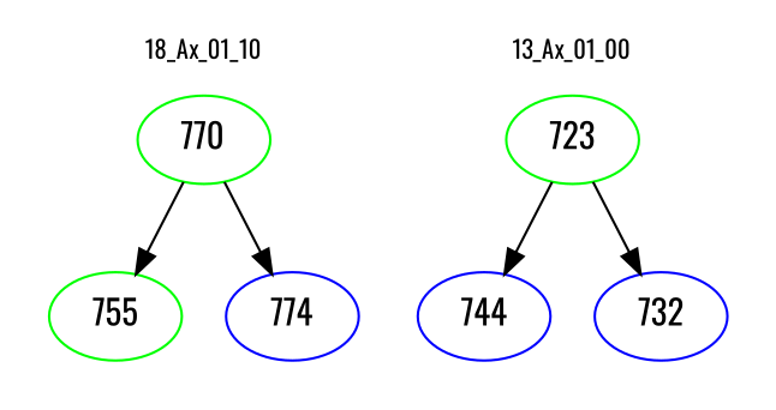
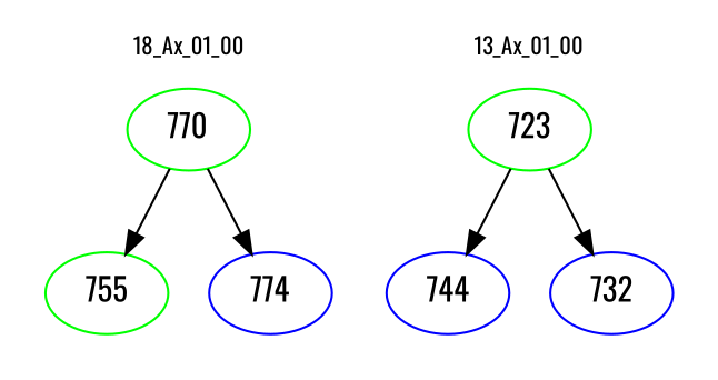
  digraph {
    fontname=Oswald
    node [color=green fontname=Oswald]
    edge [color=black fontname=Oswald]
    n1 [label=770]
    n2 [label=755]
    n3 [color=blue label=774]
    n4 [label=723]
    n5 [color=blue label=744]
    n6 [color=blue label=732]
    subgraph cluster_1 {
      color=white
      fontsize=10
-     label="18_Ax_01_10"
+     label="18_Ax_01_00"
      n1
      n2
      n3
    }
    subgraph cluster_2 {
      color=white
      fontsize=10
      label="13_Ax_01_00"
      n4
      n5
      n6
    }
    n1 -> n2
    n1 -> n3
    n4 -> n5
    n4 -> n6
  }
